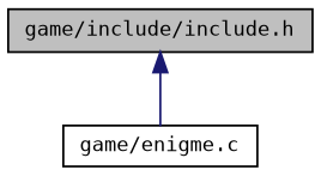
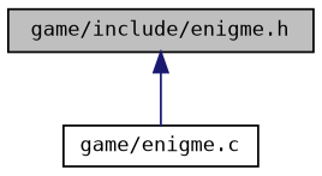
  digraph {
    fontname="DejaVu Sans Mono"
    node [color=black fontname="DejaVu Sans Mono" fontsize=10 shape=record style=filled]
-   n1 [fillcolor=grey75 fontcolor=black height=0.2 label="game/include/include.h" width=0.4]
+   n1 [fillcolor=grey75 fontcolor=black height=0.2 label="game/include/enigme.h" width=0.4]
    n2 [fillcolor=white height=0.2 label="game/enigme.c" width=0.4]
    n1 -> n2 [color=midnightblue dir=back fontname="DejaVu Sans Mono" fontsize=10 labelfontname=Helvetica labelfontsize=10 style=solid]
  }
